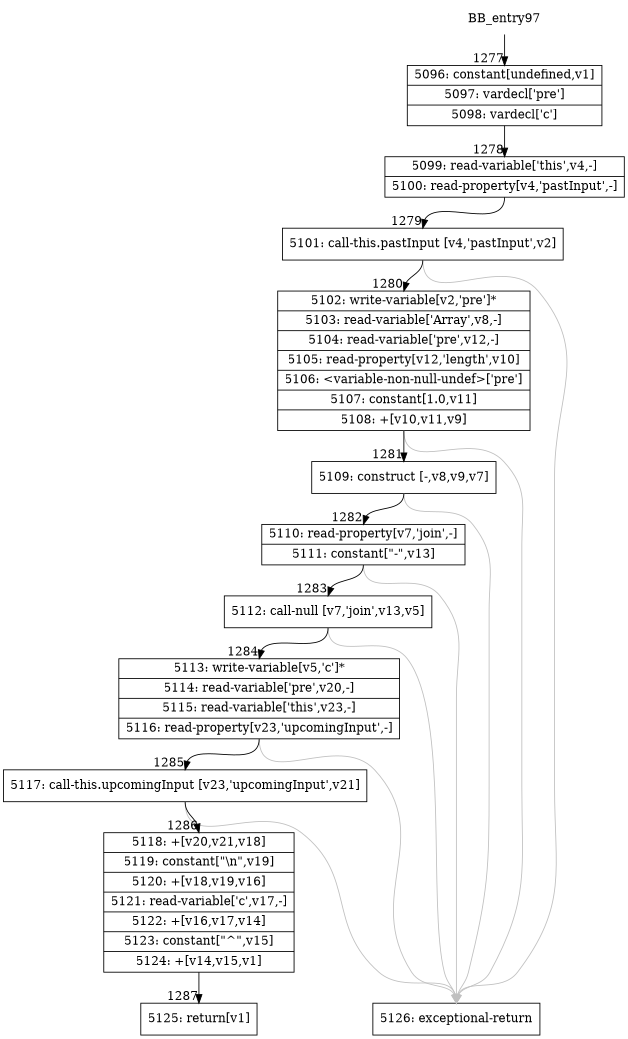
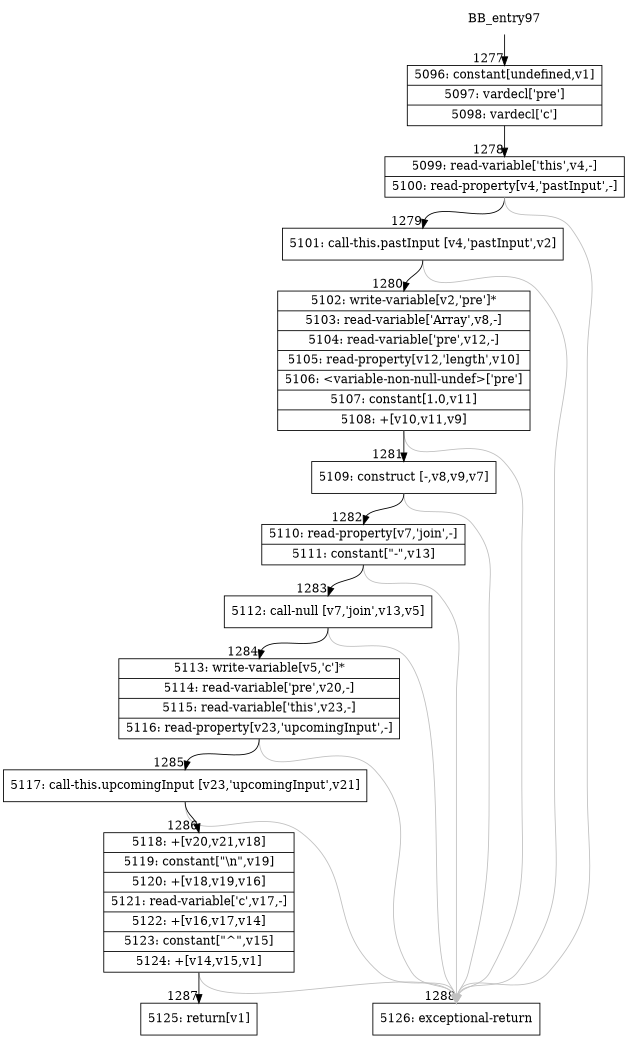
  digraph {
    rankdir=TD
    node [shape=record]
    edge [headport=n tailport=s]
    n1 [label=BB_entry97 shape=none]
    n2 [label="{5096: constant[undefined,v1]|5097: vardecl['pre']|5098: vardecl['c']}"]
    n3 [label="{5099: read-variable['this',v4,-]|5100: read-property[v4,'pastInput',-]}"]
    n4 [label="{5101: call-this.pastInput [v4,'pastInput',v2]}"]
    n5 [label="{5126: exceptional-return}"]
    n6 [label="{5102: write-variable[v2,'pre']*|5103: read-variable['Array',v8,-]|5104: read-variable['pre',v12,-]|5105: read-property[v12,'length',v10]|5106: \<variable-non-null-undef\>['pre']|5107: constant[1.0,v11]|5108: +[v10,v11,v9]}"]
    n7 [label="{5109: construct [-,v8,v9,v7]}"]
    n8 [label="{5110: read-property[v7,'join',-]|5111: constant[\"-\",v13]}"]
    n9 [label="{5112: call-null [v7,'join',v13,v5]}"]
    n10 [label="{5113: write-variable[v5,'c']*|5114: read-variable['pre',v20,-]|5115: read-variable['this',v23,-]|5116: read-property[v23,'upcomingInput',-]}"]
    n11 [label="{5117: call-this.upcomingInput [v23,'upcomingInput',v21]}"]
    n12 [label="{5118: +[v20,v21,v18]|5119: constant[\"\\n\",v19]|5120: +[v18,v19,v16]|5121: read-variable['c',v17,-]|5122: +[v16,v17,v14]|5123: constant[\"^\",v15]|5124: +[v14,v15,v1]}"]
    n13 [label="{5125: return[v1]}"]
    n1 -> n2 [headlabel="    1277"]
    n2 -> n3 [headlabel="      1278"]
    n3 -> n4 [headlabel="      1279"]
+   n3 -> n5 [color=gray headlabel="      1288"]
    n4 -> n5 [color=gray]
    n4 -> n6 [headlabel="      1280"]
    n6 -> n5 [color=gray]
    n6 -> n7 [headlabel="      1281"]
    n7 -> n5 [color=gray]
    n7 -> n8 [headlabel="      1282"]
    n8 -> n5 [color=gray]
    n8 -> n9 [headlabel="      1283"]
    n9 -> n5 [color=gray]
    n9 -> n10 [headlabel="      1284"]
    n10 -> n5 [color=gray]
    n10 -> n11 [headlabel="      1285"]
    n11 -> n5 [color=gray]
    n11 -> n12 [headlabel="      1286"]
+   n12 -> n5 [color=gray]
    n12 -> n13 [headlabel="      1287"]
  }
